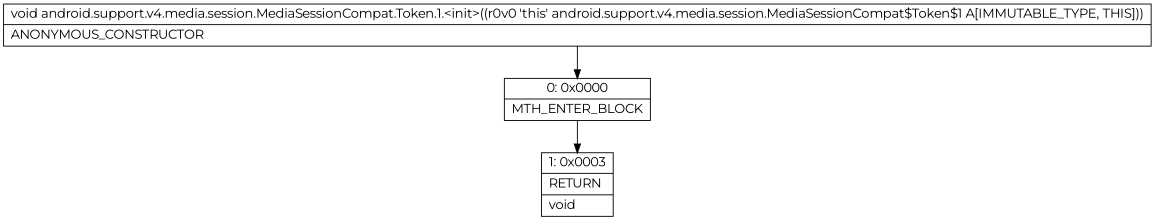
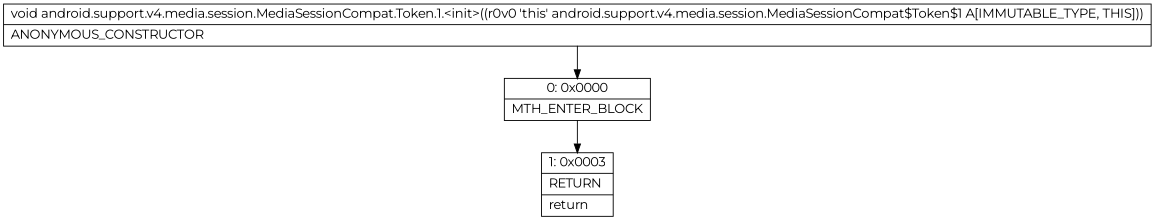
  digraph {
    fontname=Montserrat
    node [shape=record fontname=Montserrat]
    edge [fontname=Montserrat]
    n1 [label="{0\:\ 0x0000|MTH_ENTER_BLOCK\l}"]
-   n2 [label="{1\:\ 0x0003|RETURN\l|void\l}"]
+   n2 [label="{1\:\ 0x0003|RETURN\l|return\l}"]
    n3 [label="{void android.support.v4.media.session.MediaSessionCompat.Token.1.\<init\>((r0v0 'this' android.support.v4.media.session.MediaSessionCompat$Token$1 A[IMMUTABLE_TYPE, THIS]))  | ANONYMOUS_CONSTRUCTOR\l}"]
    n1 -> n2
    n3 -> n1
  }
